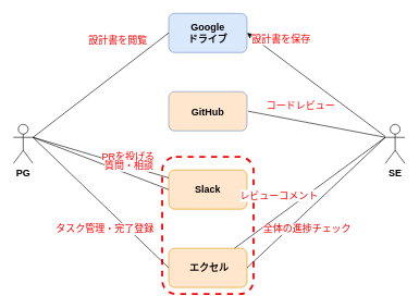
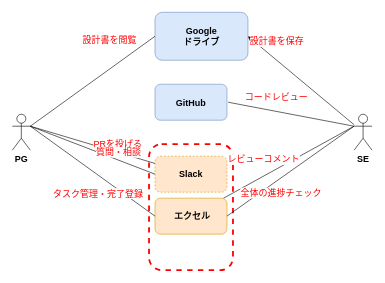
  <mxCell id="0" />
  <mxCell id="1" parent="0" />
  <mxCell id="2" value="" style="rounded=1;whiteSpace=wrap;html=1;fillColor=none;strokeWidth=3;strokeColor=#FF0000;dashed=1;" vertex="1" parent="1"><mxGeometry x="248" y="240" width="140" height="210" as="geometry" /></mxCell>
  <mxCell id="3" value="PG" style="shape=umlActor;verticalLabelPosition=bottom;verticalAlign=top;html=1;outlineConnect=0;fontStyle=1;fontSize=15;" vertex="1" parent="1"><mxGeometry x="20" y="190" width="30" height="60" as="geometry" /></mxCell>
  <mxCell id="4" value="SE" style="shape=umlActor;verticalLabelPosition=bottom;verticalAlign=top;html=1;outlineConnect=0;fontStyle=1;fontSize=15;" vertex="1" parent="1"><mxGeometry x="590" y="190" width="30" height="60" as="geometry" /></mxCell>
- <mxCell id="5" value="&lt;font style=&quot;font-size: 15px;&quot;&gt;Google&lt;/font&gt;&lt;div style=&quot;font-size: 15px;&quot;&gt;&lt;font style=&quot;font-size: 15px;&quot;&gt;ドライブ&lt;/font&gt;&lt;/div&gt;" style="rounded=1;whiteSpace=wrap;html=1;fontStyle=1;fillColor=#dae8fc;strokeColor=#6c8ebf;" vertex="1" parent="1"><mxGeometry x="258" y="20" width="120" height="60" as="geometry" /></mxCell>
- <mxCell id="6" value="&lt;font style=&quot;font-size: 15px;&quot;&gt;GitHub&lt;/font&gt;" style="rounded=1;whiteSpace=wrap;html=1;fontStyle=1;fillColor=#ffe6cc;strokeColor=#6c8ebf;" vertex="1" parent="1"><mxGeometry x="258" y="140" width="120" height="60" as="geometry" /></mxCell>
- <mxCell id="7" value="&lt;span style=&quot;font-size: 15px;&quot;&gt;Slack&lt;/span&gt;" style="rounded=1;whiteSpace=wrap;html=1;fontStyle=1;fillColor=#ffe6cc;strokeColor=#d79b00;" vertex="1" parent="1"><mxGeometry x="258" y="260" width="120" height="60" as="geometry" /></mxCell>
- <mxCell id="8" value="&lt;span style=&quot;font-size: 15px;&quot;&gt;&amp;nbsp;エクセル&lt;/span&gt;" style="rounded=1;whiteSpace=wrap;html=1;fontStyle=1;fillColor=#ffe6cc;strokeColor=#d79b00;" vertex="1" parent="1"><mxGeometry x="258" y="380" width="120" height="60" as="geometry" /></mxCell>
+ <mxCell id="5" value="&lt;font style=&quot;font-size: 15px;&quot;&gt;Google&lt;/font&gt;&lt;div style=&quot;font-size: 15px;&quot;&gt;&lt;font style=&quot;font-size: 15px;&quot;&gt;ドライブ&lt;/font&gt;&lt;/div&gt;" style="rounded=1;whiteSpace=wrap;html=1;fontStyle=1;fillColor=#dae8fc;strokeColor=#6c8ebf;" vertex="1" parent="1"><mxGeometry x="258" y="20" width="155" height="80" as="geometry" /></mxCell>
+ <mxCell id="6" value="&lt;font style=&quot;font-size: 15px;&quot;&gt;GitHub&lt;/font&gt;" style="rounded=1;whiteSpace=wrap;html=1;fontStyle=1;fillColor=#dae8fc;strokeColor=#6c8ebf;" vertex="1" parent="1"><mxGeometry x="258" y="140" width="120" height="60" as="geometry" /></mxCell>
+ <mxCell id="7" value="&lt;span style=&quot;font-size: 15px;&quot;&gt;Slack&lt;/span&gt;" style="rounded=1;whiteSpace=wrap;html=1;fontStyle=1;fillColor=#ffe6cc;strokeColor=#d79b00;dashed=1;" vertex="1" parent="1"><mxGeometry x="258" y="260" width="120" height="60" as="geometry" /></mxCell>
+ <mxCell id="8" value="&lt;span style=&quot;font-size: 15px;&quot;&gt;&amp;nbsp;エクセル&lt;/span&gt;" style="rounded=1;whiteSpace=wrap;html=1;fontStyle=1;fillColor=#ffe6cc;strokeColor=#d79b00;" vertex="1" parent="1"><mxGeometry x="258" y="330" width="120" height="60" as="geometry" /></mxCell>
  <mxCell id="9" value="&lt;font color=&quot;#ff0000&quot; style=&quot;font-size: 15px;&quot;&gt;設計書を閲覧&lt;/font&gt;" style="endArrow=none;html=1;rounded=0;entryX=0;entryY=0.5;entryDx=0;entryDy=0;" edge="1" parent="1" target="5"><mxGeometry x="0.482" y="40" width="50" height="50" relative="1" as="geometry"><mxPoint x="50" y="210" as="sourcePoint" /><mxPoint x="100" y="160" as="targetPoint" /><mxPoint x="1" as="offset" /></mxGeometry></mxCell>
  <mxCell id="10" value="&lt;div style=&quot;font-size: 15px;&quot;&gt;&lt;font style=&quot;font-size: 15px;&quot;&gt;&lt;br&gt;&lt;/font&gt;&lt;/div&gt;&lt;div style=&quot;font-size: 15px;&quot;&gt;&lt;font style=&quot;font-size: 15px;&quot; color=&quot;#ff0000&quot;&gt;設計書を保存&lt;/font&gt;&lt;/div&gt;" style="endArrow=classic;html=1;rounded=0;entryX=1;entryY=0.5;entryDx=0;entryDy=0;" edge="1" parent="1" source="4" target="5"><mxGeometry x="0.686" y="-31" width="50" height="50" relative="1" as="geometry"><mxPoint x="60" y="220" as="sourcePoint" /><mxPoint x="268" y="60" as="targetPoint" /><mxPoint as="offset" /></mxGeometry></mxCell>
  <mxCell id="11" value="&lt;font color=&quot;#ff0000&quot; style=&quot;font-size: 15px;&quot;&gt;PRを投げる&lt;/font&gt;" style="endArrow=none;html=1;rounded=0;exitX=1;exitY=0.333;exitDx=0;exitDy=0;exitPerimeter=0;" edge="1" parent="1" source="3" target="7"><mxGeometry x="0.369" y="13" width="50" height="50" relative="1" as="geometry"><mxPoint x="60" y="210" as="sourcePoint" /><mxPoint x="268" y="60" as="targetPoint" /><mxPoint as="offset" /></mxGeometry></mxCell>
  <mxCell id="12" value="&lt;font color=&quot;#ff0000&quot; style=&quot;font-size: 15px;&quot;&gt;コードレビュー&lt;/font&gt;" style="endArrow=none;html=1;rounded=0;" edge="1" parent="1"><mxGeometry x="0.282" y="-25" width="50" height="50" relative="1" as="geometry"><mxPoint x="590" y="210" as="sourcePoint" /><mxPoint x="380" y="170" as="targetPoint" /><mxPoint as="offset" /></mxGeometry></mxCell>
  <mxCell id="13" value="&lt;font color=&quot;#ff0000&quot; style=&quot;font-size: 15px;&quot;&gt;質問・相談&lt;/font&gt;" style="endArrow=none;html=1;rounded=0;entryX=0;entryY=0.5;entryDx=0;entryDy=0;" edge="1" parent="1" target="7"><mxGeometry x="0.369" y="13" width="50" height="50" relative="1" as="geometry"><mxPoint x="50" y="210" as="sourcePoint" /><mxPoint x="250" y="290" as="targetPoint" /><mxPoint as="offset" /></mxGeometry></mxCell>
  <mxCell id="14" value="&lt;font color=&quot;#ff0000&quot;&gt;&lt;span style=&quot;font-size: 15px;&quot;&gt;レビューコメント&lt;/span&gt;&lt;/font&gt;" style="endArrow=none;html=1;rounded=0;exitX=0;exitY=0.333;exitDx=0;exitDy=0;exitPerimeter=0;" edge="1" parent="1" source="4" target="8"><mxGeometry x="0.282" y="-25" width="50" height="50" relative="1" as="geometry"><mxPoint x="600" y="220" as="sourcePoint" /><mxPoint x="390" y="180" as="targetPoint" /><mxPoint as="offset" /></mxGeometry></mxCell>
  <mxCell id="15" value="&lt;font color=&quot;#ff0000&quot;&gt;&lt;span style=&quot;font-size: 15px;&quot;&gt;タスク管理・完了登録&lt;/span&gt;&lt;/font&gt;" style="endArrow=none;html=1;rounded=0;entryX=0;entryY=0.5;entryDx=0;entryDy=0;" edge="1" parent="1" target="8"><mxGeometry x="0.222" y="-25" width="50" height="50" relative="1" as="geometry"><mxPoint x="50" y="210" as="sourcePoint" /><mxPoint x="268" y="300" as="targetPoint" /><mxPoint as="offset" /></mxGeometry></mxCell>
  <mxCell id="16" value="&lt;font color=&quot;#ff0000&quot;&gt;&lt;span style=&quot;font-size: 15px;&quot;&gt;全体の進捗チェック&lt;/span&gt;&lt;/font&gt;" style="endArrow=none;html=1;rounded=0;entryX=1;entryY=0.5;entryDx=0;entryDy=0;" edge="1" parent="1" target="8"><mxGeometry x="0.258" y="19" width="50" height="50" relative="1" as="geometry"><mxPoint x="590" y="210" as="sourcePoint" /><mxPoint x="388" y="300" as="targetPoint" /><mxPoint y="1" as="offset" /></mxGeometry></mxCell>
